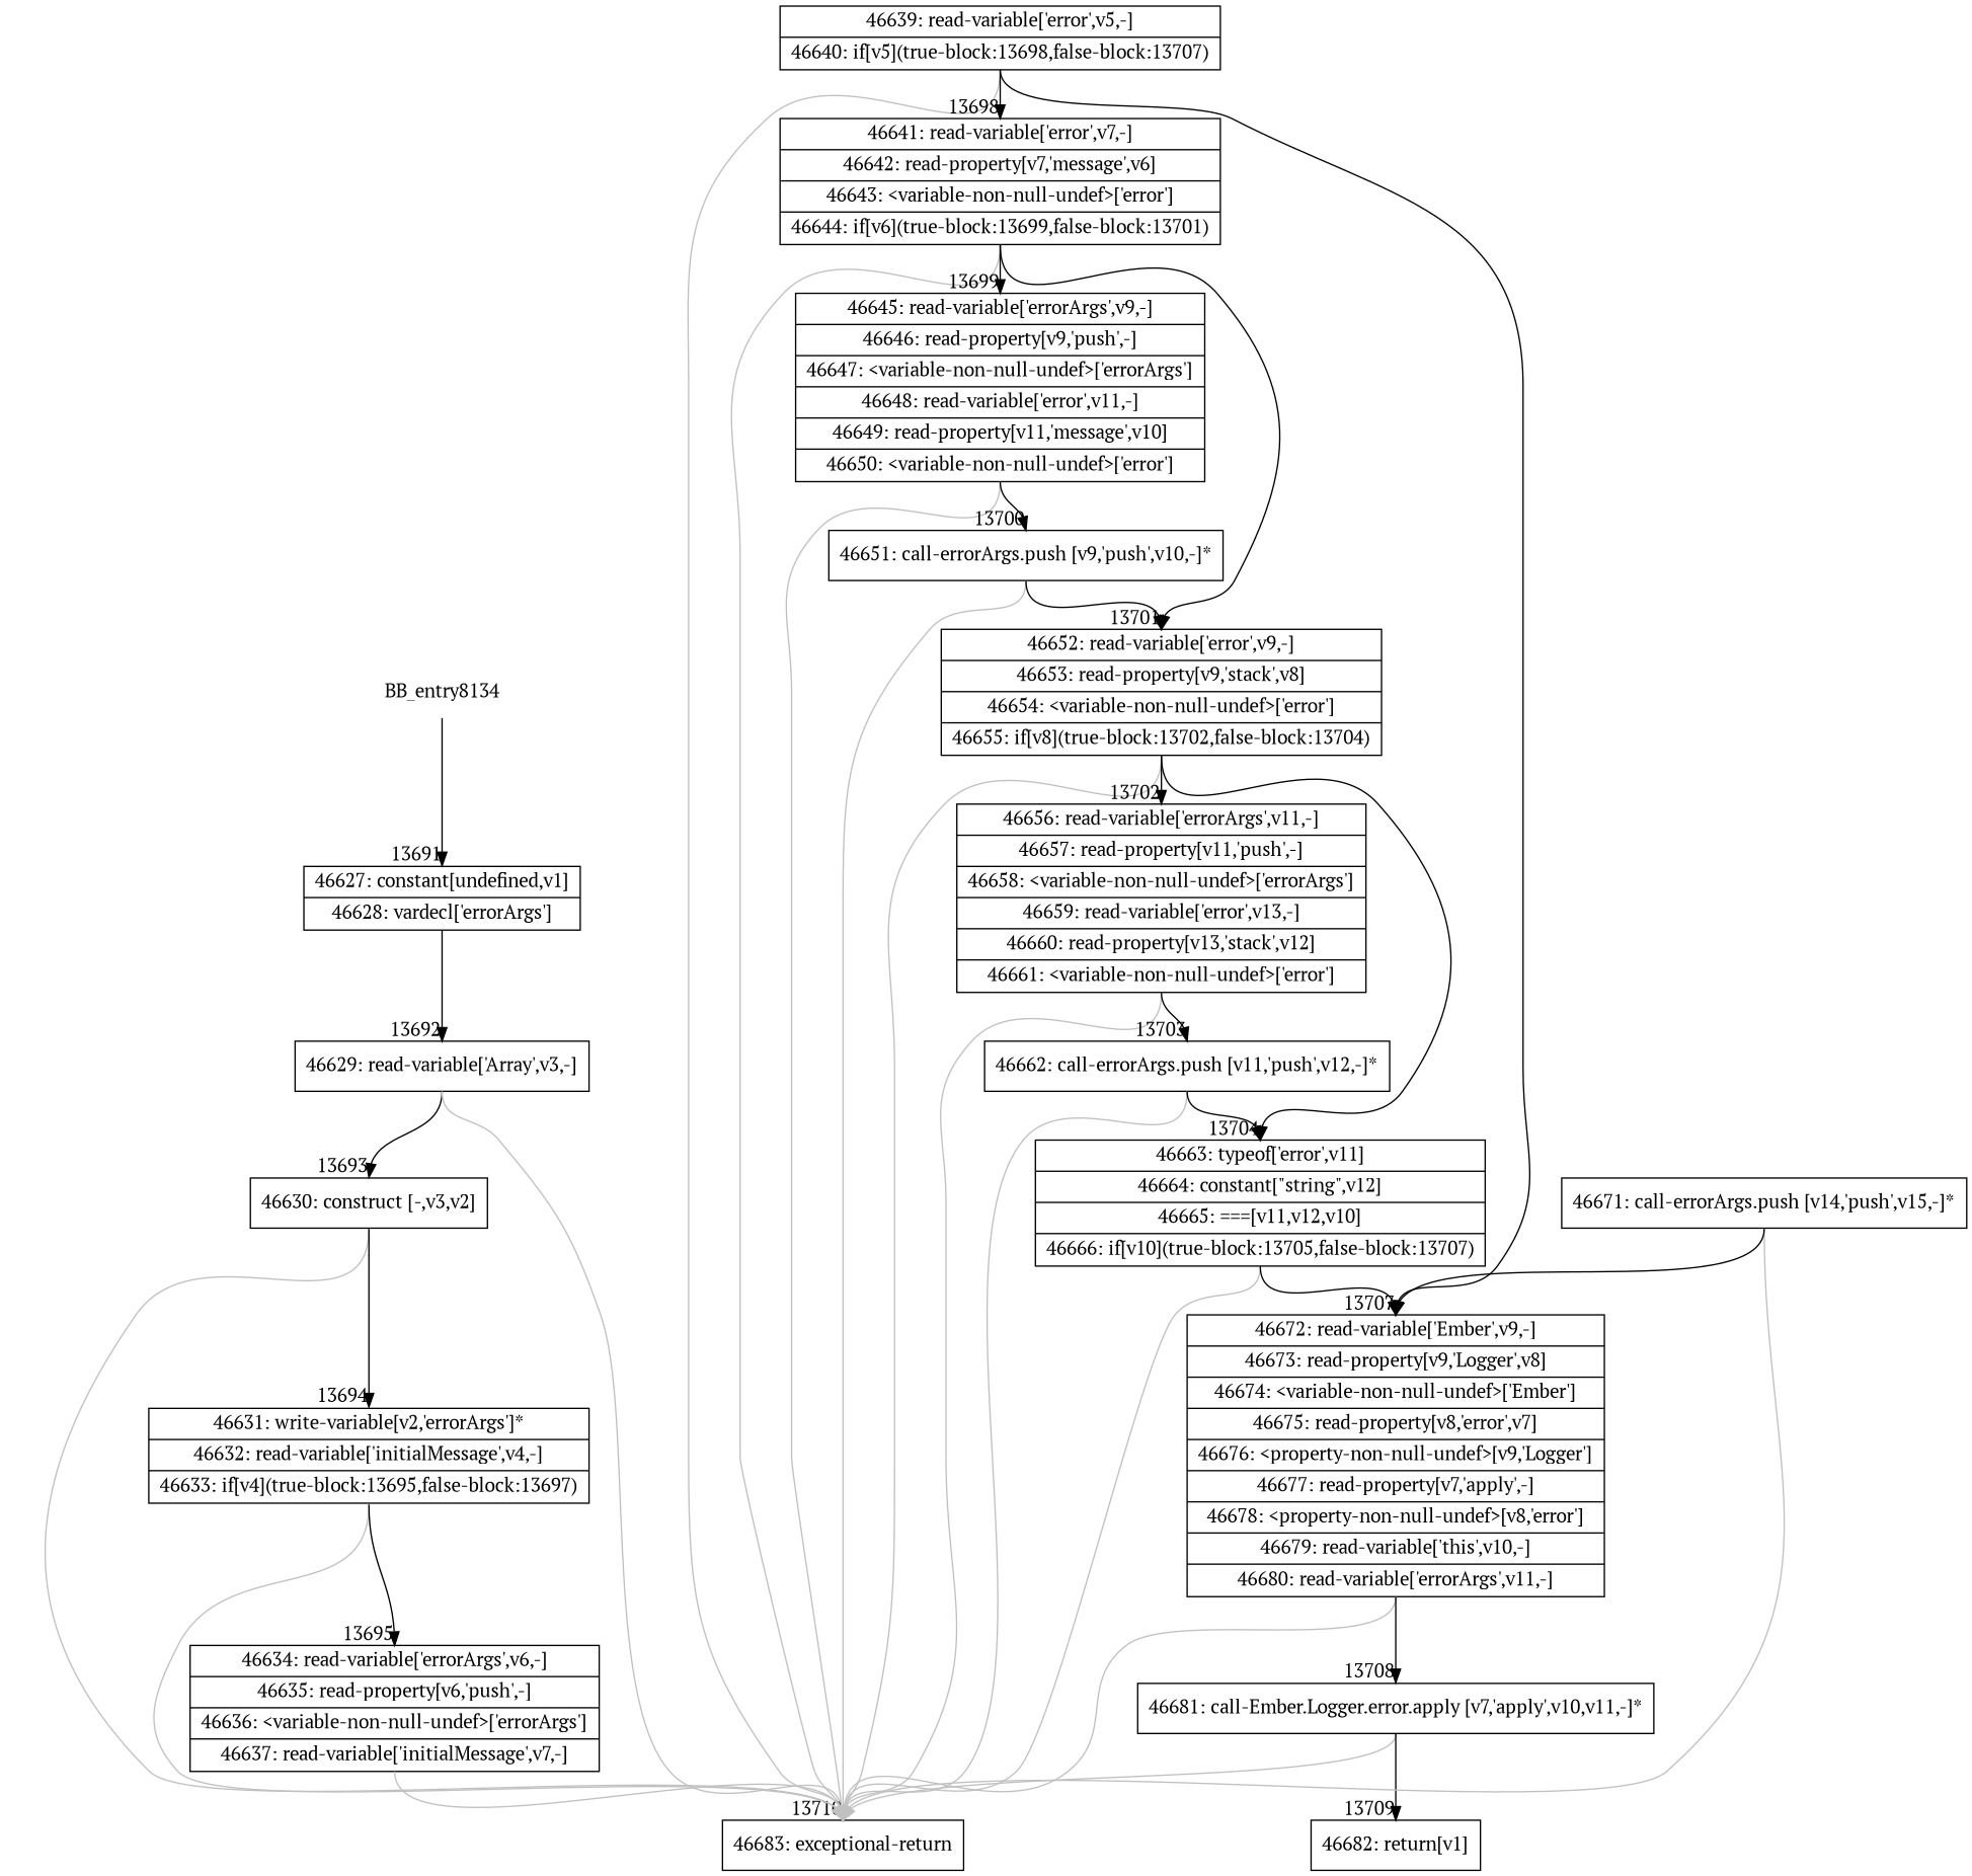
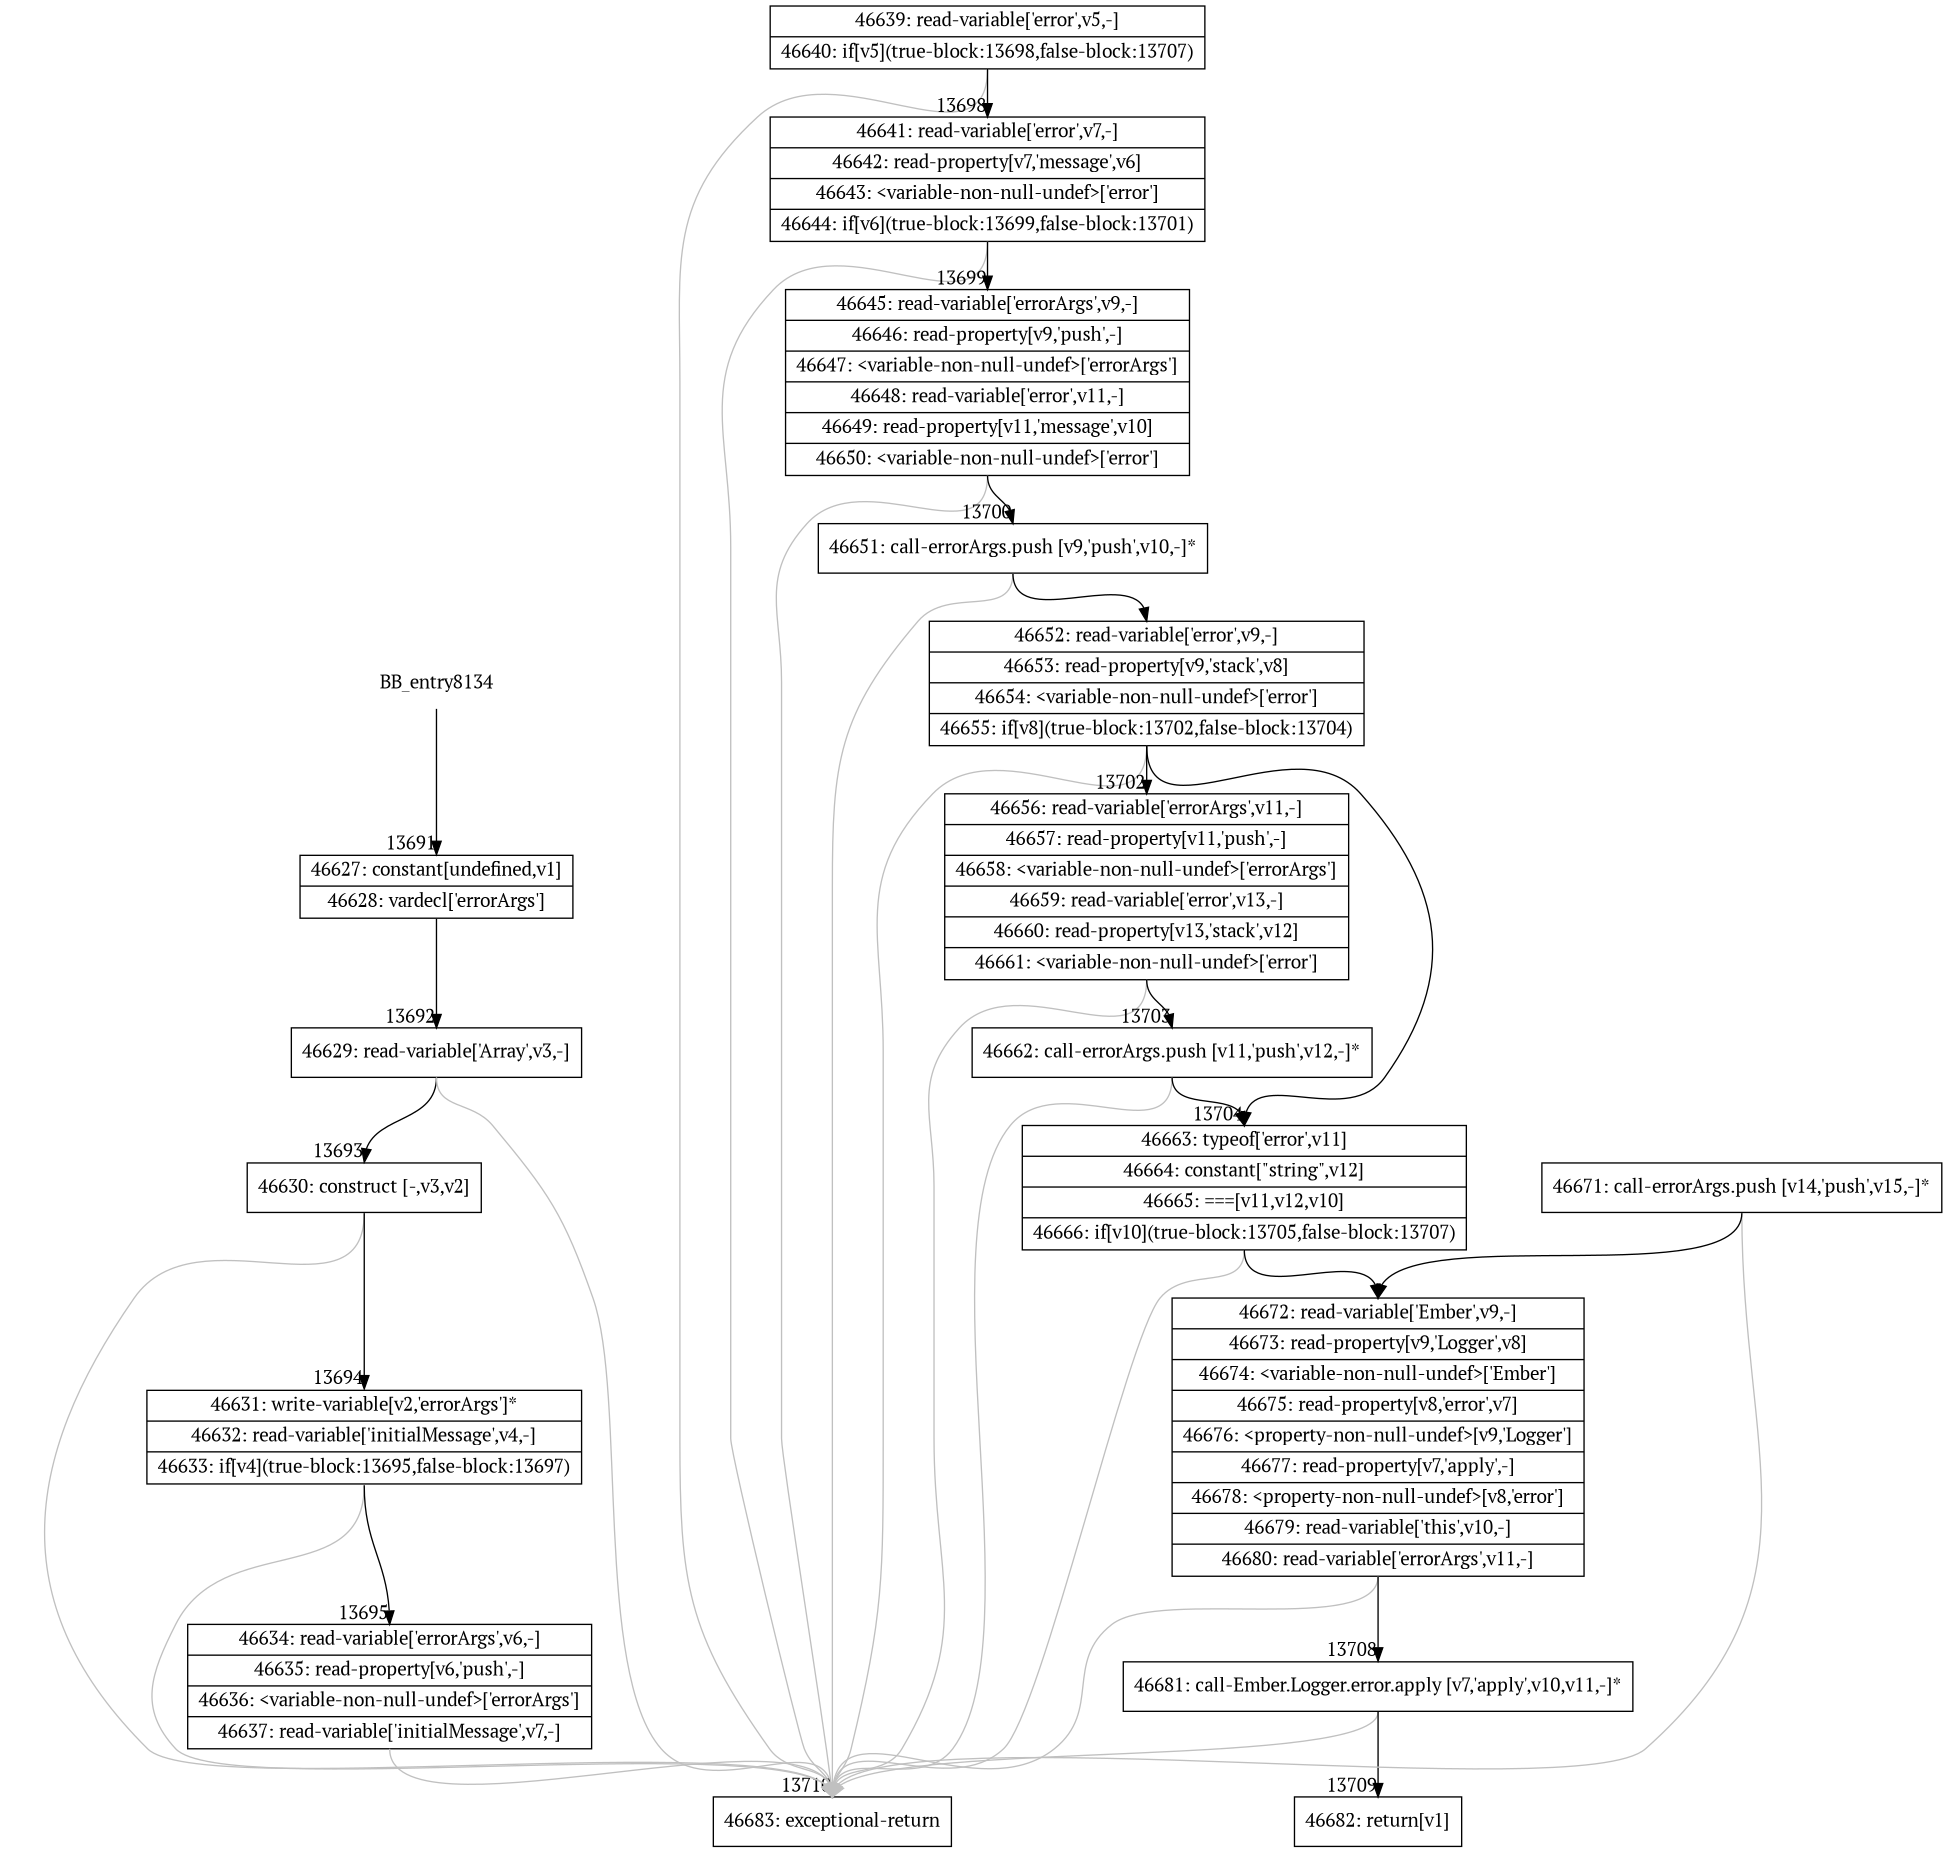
  digraph {
    fontname="PT Serif"
    rankdir=TD
    node [fontname="PT Serif" shape=record]
    edge [fontname="PT Serif" headport=n tailport=s]
    n1 [label=BB_entry8134 shape=none]
    n2 [label="{46627: constant[undefined,v1]|46628: vardecl['errorArgs']}"]
    n3 [label="{46629: read-variable['Array',v3,-]}"]
    n4 [label="{46630: construct [-,v3,v2]}"]
    n5 [label="{46683: exceptional-return}"]
    n6 [label="{46631: write-variable[v2,'errorArgs']*|46632: read-variable['initialMessage',v4,-]|46633: if[v4](true-block:13695,false-block:13697)}"]
    n7 [label="{46634: read-variable['errorArgs',v6,-]|46635: read-property[v6,'push',-]|46636: \<variable-non-null-undef\>['errorArgs']|46637: read-variable['initialMessage',v7,-]}"]
    n8 [label="{46639: read-variable['error',v5,-]|46640: if[v5](true-block:13698,false-block:13707)}"]
    n9 [label="{46641: read-variable['error',v7,-]|46642: read-property[v7,'message',v6]|46643: \<variable-non-null-undef\>['error']|46644: if[v6](true-block:13699,false-block:13701)}"]
    n10 [label="{46672: read-variable['Ember',v9,-]|46673: read-property[v9,'Logger',v8]|46674: \<variable-non-null-undef\>['Ember']|46675: read-property[v8,'error',v7]|46676: \<property-non-null-undef\>[v9,'Logger']|46677: read-property[v7,'apply',-]|46678: \<property-non-null-undef\>[v8,'error']|46679: read-variable['this',v10,-]|46680: read-variable['errorArgs',v11,-]}"]
    n11 [label="{46645: read-variable['errorArgs',v9,-]|46646: read-property[v9,'push',-]|46647: \<variable-non-null-undef\>['errorArgs']|46648: read-variable['error',v11,-]|46649: read-property[v11,'message',v10]|46650: \<variable-non-null-undef\>['error']}"]
    n12 [label="{46652: read-variable['error',v9,-]|46653: read-property[v9,'stack',v8]|46654: \<variable-non-null-undef\>['error']|46655: if[v8](true-block:13702,false-block:13704)}"]
    n13 [label="{46681: call-Ember.Logger.error.apply [v7,'apply',v10,v11,-]*}"]
    n14 [label="{46651: call-errorArgs.push [v9,'push',v10,-]*}"]
    n15 [label="{46656: read-variable['errorArgs',v11,-]|46657: read-property[v11,'push',-]|46658: \<variable-non-null-undef\>['errorArgs']|46659: read-variable['error',v13,-]|46660: read-property[v13,'stack',v12]|46661: \<variable-non-null-undef\>['error']}"]
    n16 [label="{46663: typeof['error',v11]|46664: constant[\"string\",v12]|46665: ===[v11,v12,v10]|46666: if[v10](true-block:13705,false-block:13707)}"]
    n17 [label="{46682: return[v1]}"]
    n18 [label="{46662: call-errorArgs.push [v11,'push',v12,-]*}"]
    n19 [label="{46671: call-errorArgs.push [v14,'push',v15,-]*}"]
    n1 -> n2 [headlabel="    13691"]
    n2 -> n3 [headlabel="      13692"]
    n3 -> n4 [headlabel="      13693"]
    n3 -> n5 [color=gray headlabel="      13710"]
    n4 -> n5 [color=gray]
    n4 -> n6 [headlabel="      13694"]
    n6 -> n5 [color=gray]
    n6 -> n7 [headlabel="      13695"]
    n7 -> n5 [color=gray]
    n8 -> n5 [color=gray]
    n8 -> n9 [headlabel="      13698"]
-   n8 -> n10 [headlabel="      13707"]
    n9 -> n5 [color=gray]
    n9 -> n11 [headlabel="      13699"]
-   n9 -> n12 [headlabel="      13701"]
    n10 -> n5 [color=gray]
    n10 -> n13 [headlabel="      13708"]
    n11 -> n5 [color=gray]
    n11 -> n14 [headlabel="      13700"]
    n12 -> n5 [color=gray]
    n12 -> n15 [headlabel="      13702"]
    n12 -> n16 [headlabel="      13704"]
    n13 -> n5 [color=gray]
    n13 -> n17 [headlabel="      13709"]
    n14 -> n5 [color=gray]
    n14 -> n12
    n15 -> n5 [color=gray]
    n15 -> n18 [headlabel="      13703"]
    n16 -> n5 [color=gray]
    n16 -> n10
    n18 -> n5 [color=gray]
    n18 -> n16
    n19 -> n5 [color=gray]
    n19 -> n10
  }
